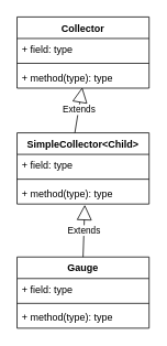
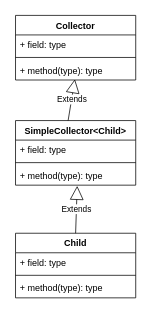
  <mxCell id="0" />
  <mxCell id="1" parent="0" />
  <mxCell id="2" value="Collector" style="swimlane;fontStyle=1;align=center;verticalAlign=top;childLayout=stackLayout;horizontal=1;startSize=26;horizontalStack=0;resizeParent=1;resizeParentMax=0;resizeLast=0;collapsible=1;marginBottom=0;" vertex="1" parent="1"><mxGeometry x="20" y="20" width="160" height="86" as="geometry" /></mxCell>
  <mxCell id="3" value="+ field: type" style="text;strokeColor=none;fillColor=none;align=left;verticalAlign=top;spacingLeft=4;spacingRight=4;overflow=hidden;rotatable=0;points=[[0,0.5],[1,0.5]];portConstraint=eastwest;" vertex="1" parent="2"><mxGeometry y="26" width="160" height="26" as="geometry" /></mxCell>
  <mxCell id="4" value="" style="line;strokeWidth=1;fillColor=none;align=left;verticalAlign=middle;spacingTop=-1;spacingLeft=3;spacingRight=3;rotatable=0;labelPosition=right;points=[];portConstraint=eastwest;" vertex="1" parent="2"><mxGeometry y="52" width="160" height="8" as="geometry" /></mxCell>
  <mxCell id="5" value="+ method(type): type" style="text;strokeColor=none;fillColor=none;align=left;verticalAlign=top;spacingLeft=4;spacingRight=4;overflow=hidden;rotatable=0;points=[[0,0.5],[1,0.5]];portConstraint=eastwest;" vertex="1" parent="2"><mxGeometry y="60" width="160" height="26" as="geometry" /></mxCell>
  <mxCell id="6" value="SimpleCollector&lt;Child&gt;" style="swimlane;fontStyle=1;align=center;verticalAlign=top;childLayout=stackLayout;horizontal=1;startSize=26;horizontalStack=0;resizeParent=1;resizeParentMax=0;resizeLast=0;collapsible=1;marginBottom=0;" vertex="1" parent="1"><mxGeometry x="20" y="160" width="160" height="86" as="geometry" /></mxCell>
  <mxCell id="7" value="Extends" style="endArrow=block;endSize=16;endFill=0;html=1;entryX=0.494;entryY=0.962;entryDx=0;entryDy=0;entryPerimeter=0;" edge="1" parent="6" target="5"><mxGeometry width="160" relative="1" as="geometry"><mxPoint x="70" as="sourcePoint" /><mxPoint x="230" as="targetPoint" /></mxGeometry></mxCell>
  <mxCell id="8" value="+ field: type" style="text;strokeColor=none;fillColor=none;align=left;verticalAlign=top;spacingLeft=4;spacingRight=4;overflow=hidden;rotatable=0;points=[[0,0.5],[1,0.5]];portConstraint=eastwest;" vertex="1" parent="6"><mxGeometry y="26" width="160" height="26" as="geometry" /></mxCell>
  <mxCell id="9" value="" style="line;strokeWidth=1;fillColor=none;align=left;verticalAlign=middle;spacingTop=-1;spacingLeft=3;spacingRight=3;rotatable=0;labelPosition=right;points=[];portConstraint=eastwest;" vertex="1" parent="6"><mxGeometry y="52" width="160" height="8" as="geometry" /></mxCell>
  <mxCell id="10" value="+ method(type): type" style="text;strokeColor=none;fillColor=none;align=left;verticalAlign=top;spacingLeft=4;spacingRight=4;overflow=hidden;rotatable=0;points=[[0,0.5],[1,0.5]];portConstraint=eastwest;" vertex="1" parent="6"><mxGeometry y="60" width="160" height="26" as="geometry" /></mxCell>
- <mxCell id="11" value="Gauge" style="swimlane;fontStyle=1;align=center;verticalAlign=top;childLayout=stackLayout;horizontal=1;startSize=26;horizontalStack=0;resizeParent=1;resizeParentMax=0;resizeLast=0;collapsible=1;marginBottom=0;" vertex="1" parent="1"><mxGeometry x="20" y="310" width="160" height="86" as="geometry" /></mxCell>
+ <mxCell id="11" value="Child" style="swimlane;fontStyle=1;align=center;verticalAlign=top;childLayout=stackLayout;horizontal=1;startSize=26;horizontalStack=0;resizeParent=1;resizeParentMax=0;resizeLast=0;collapsible=1;marginBottom=0;" vertex="1" parent="1"><mxGeometry x="20" y="310" width="160" height="86" as="geometry" /></mxCell>
  <mxCell id="12" value="Extends" style="endArrow=block;endSize=16;endFill=0;html=1;entryX=0.513;entryY=1.038;entryDx=0;entryDy=0;entryPerimeter=0;" edge="1" parent="11" target="10"><mxGeometry width="160" relative="1" as="geometry"><mxPoint x="80" as="sourcePoint" /><mxPoint x="240" as="targetPoint" /></mxGeometry></mxCell>
  <mxCell id="13" value="+ field: type" style="text;strokeColor=none;fillColor=none;align=left;verticalAlign=top;spacingLeft=4;spacingRight=4;overflow=hidden;rotatable=0;points=[[0,0.5],[1,0.5]];portConstraint=eastwest;" vertex="1" parent="11"><mxGeometry y="26" width="160" height="26" as="geometry" /></mxCell>
  <mxCell id="14" value="" style="line;strokeWidth=1;fillColor=none;align=left;verticalAlign=middle;spacingTop=-1;spacingLeft=3;spacingRight=3;rotatable=0;labelPosition=right;points=[];portConstraint=eastwest;" vertex="1" parent="11"><mxGeometry y="52" width="160" height="8" as="geometry" /></mxCell>
  <mxCell id="15" value="+ method(type): type" style="text;strokeColor=none;fillColor=none;align=left;verticalAlign=top;spacingLeft=4;spacingRight=4;overflow=hidden;rotatable=0;points=[[0,0.5],[1,0.5]];portConstraint=eastwest;" vertex="1" parent="11"><mxGeometry y="60" width="160" height="26" as="geometry" /></mxCell>
